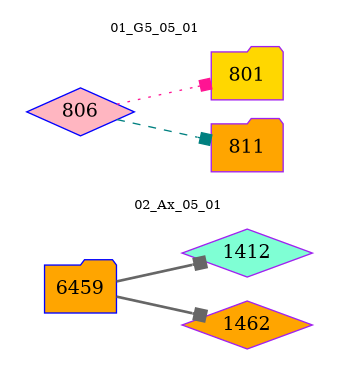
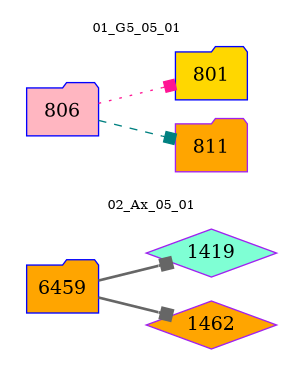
  digraph {
    rankdir=LR
    node [color=purple fillcolor=orange shape=folder style=filled]
    edge [arrowhead=box color=gray40 style=bold]
    n1 [color=blue label=6459]
    n2 [label=1462 shape=diamond]
-   n3 [fillcolor=aquamarine label=1412 shape=diamond]
-   n4 [color=blue fillcolor=lightpink label=806 shape=diamond]
+   n3 [fillcolor=aquamarine label=1419 shape=diamond]
+   n4 [color=blue fillcolor=lightpink label=806]
    n5 [label=811]
-   n6 [fillcolor=gold label=801]
+   n6 [color=blue fillcolor=gold label=801]
    subgraph cluster_1 {
      color=white
      fontsize=10
      label="02_Ax_05_01"
      n1
      n2
      n3
    }
    subgraph cluster_2 {
      color=white
      fontsize=10
      label="01_G5_05_01"
      n4
      n5
      n6
    }
    n1 -> n2
    n1 -> n3
    n4 -> n5 [color=teal style=dashed]
    n4 -> n6 [color=deeppink style=dotted]
  }
